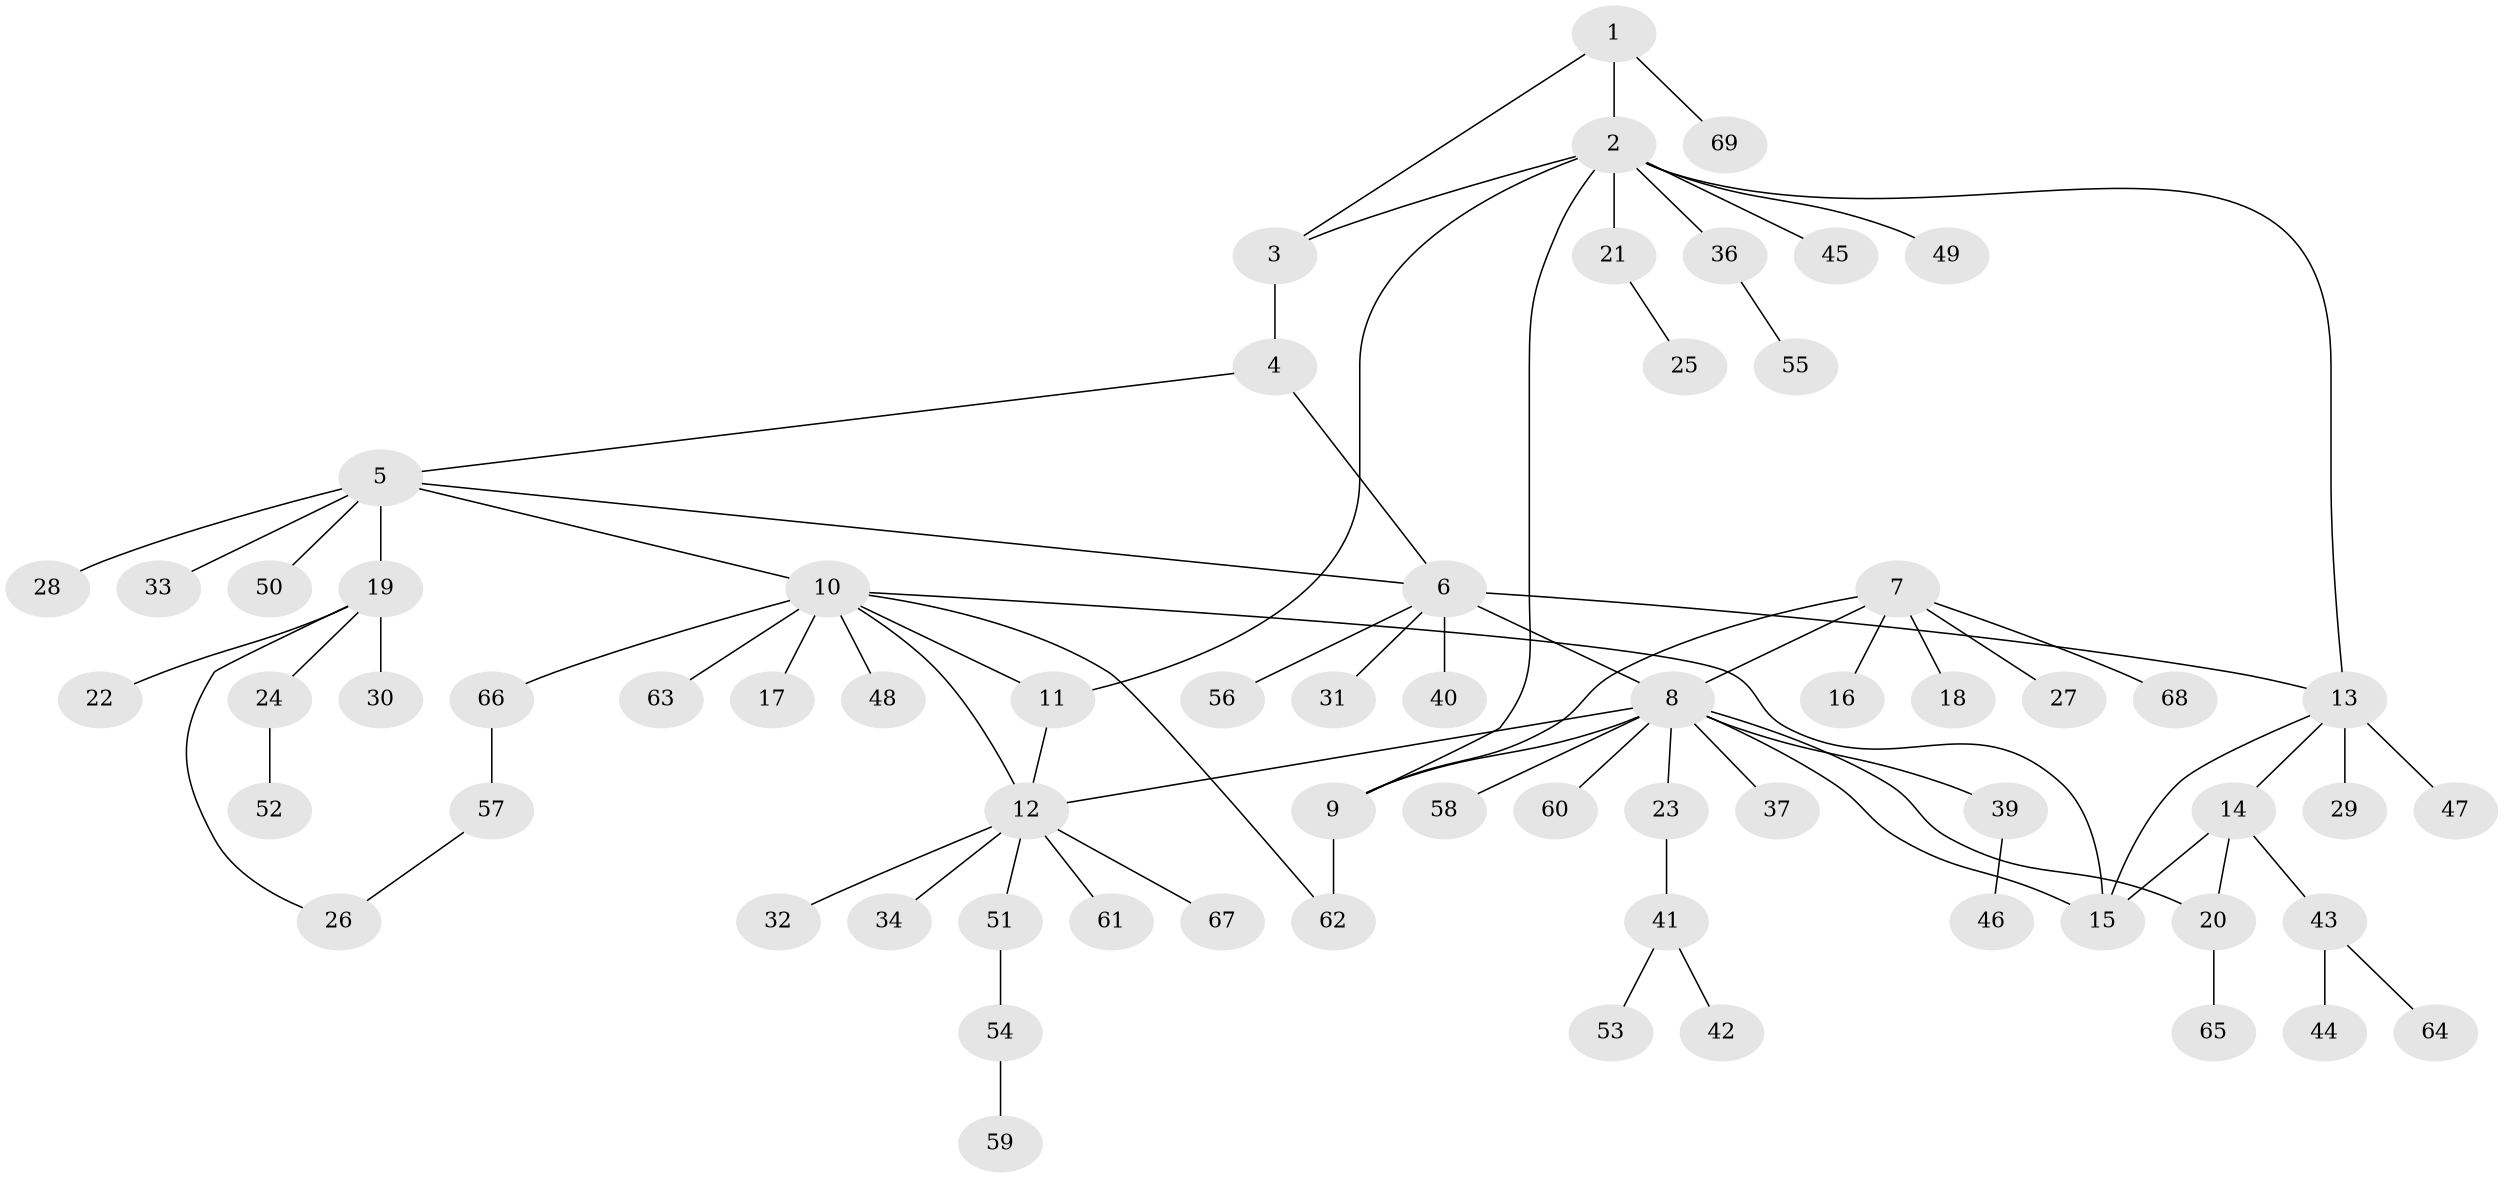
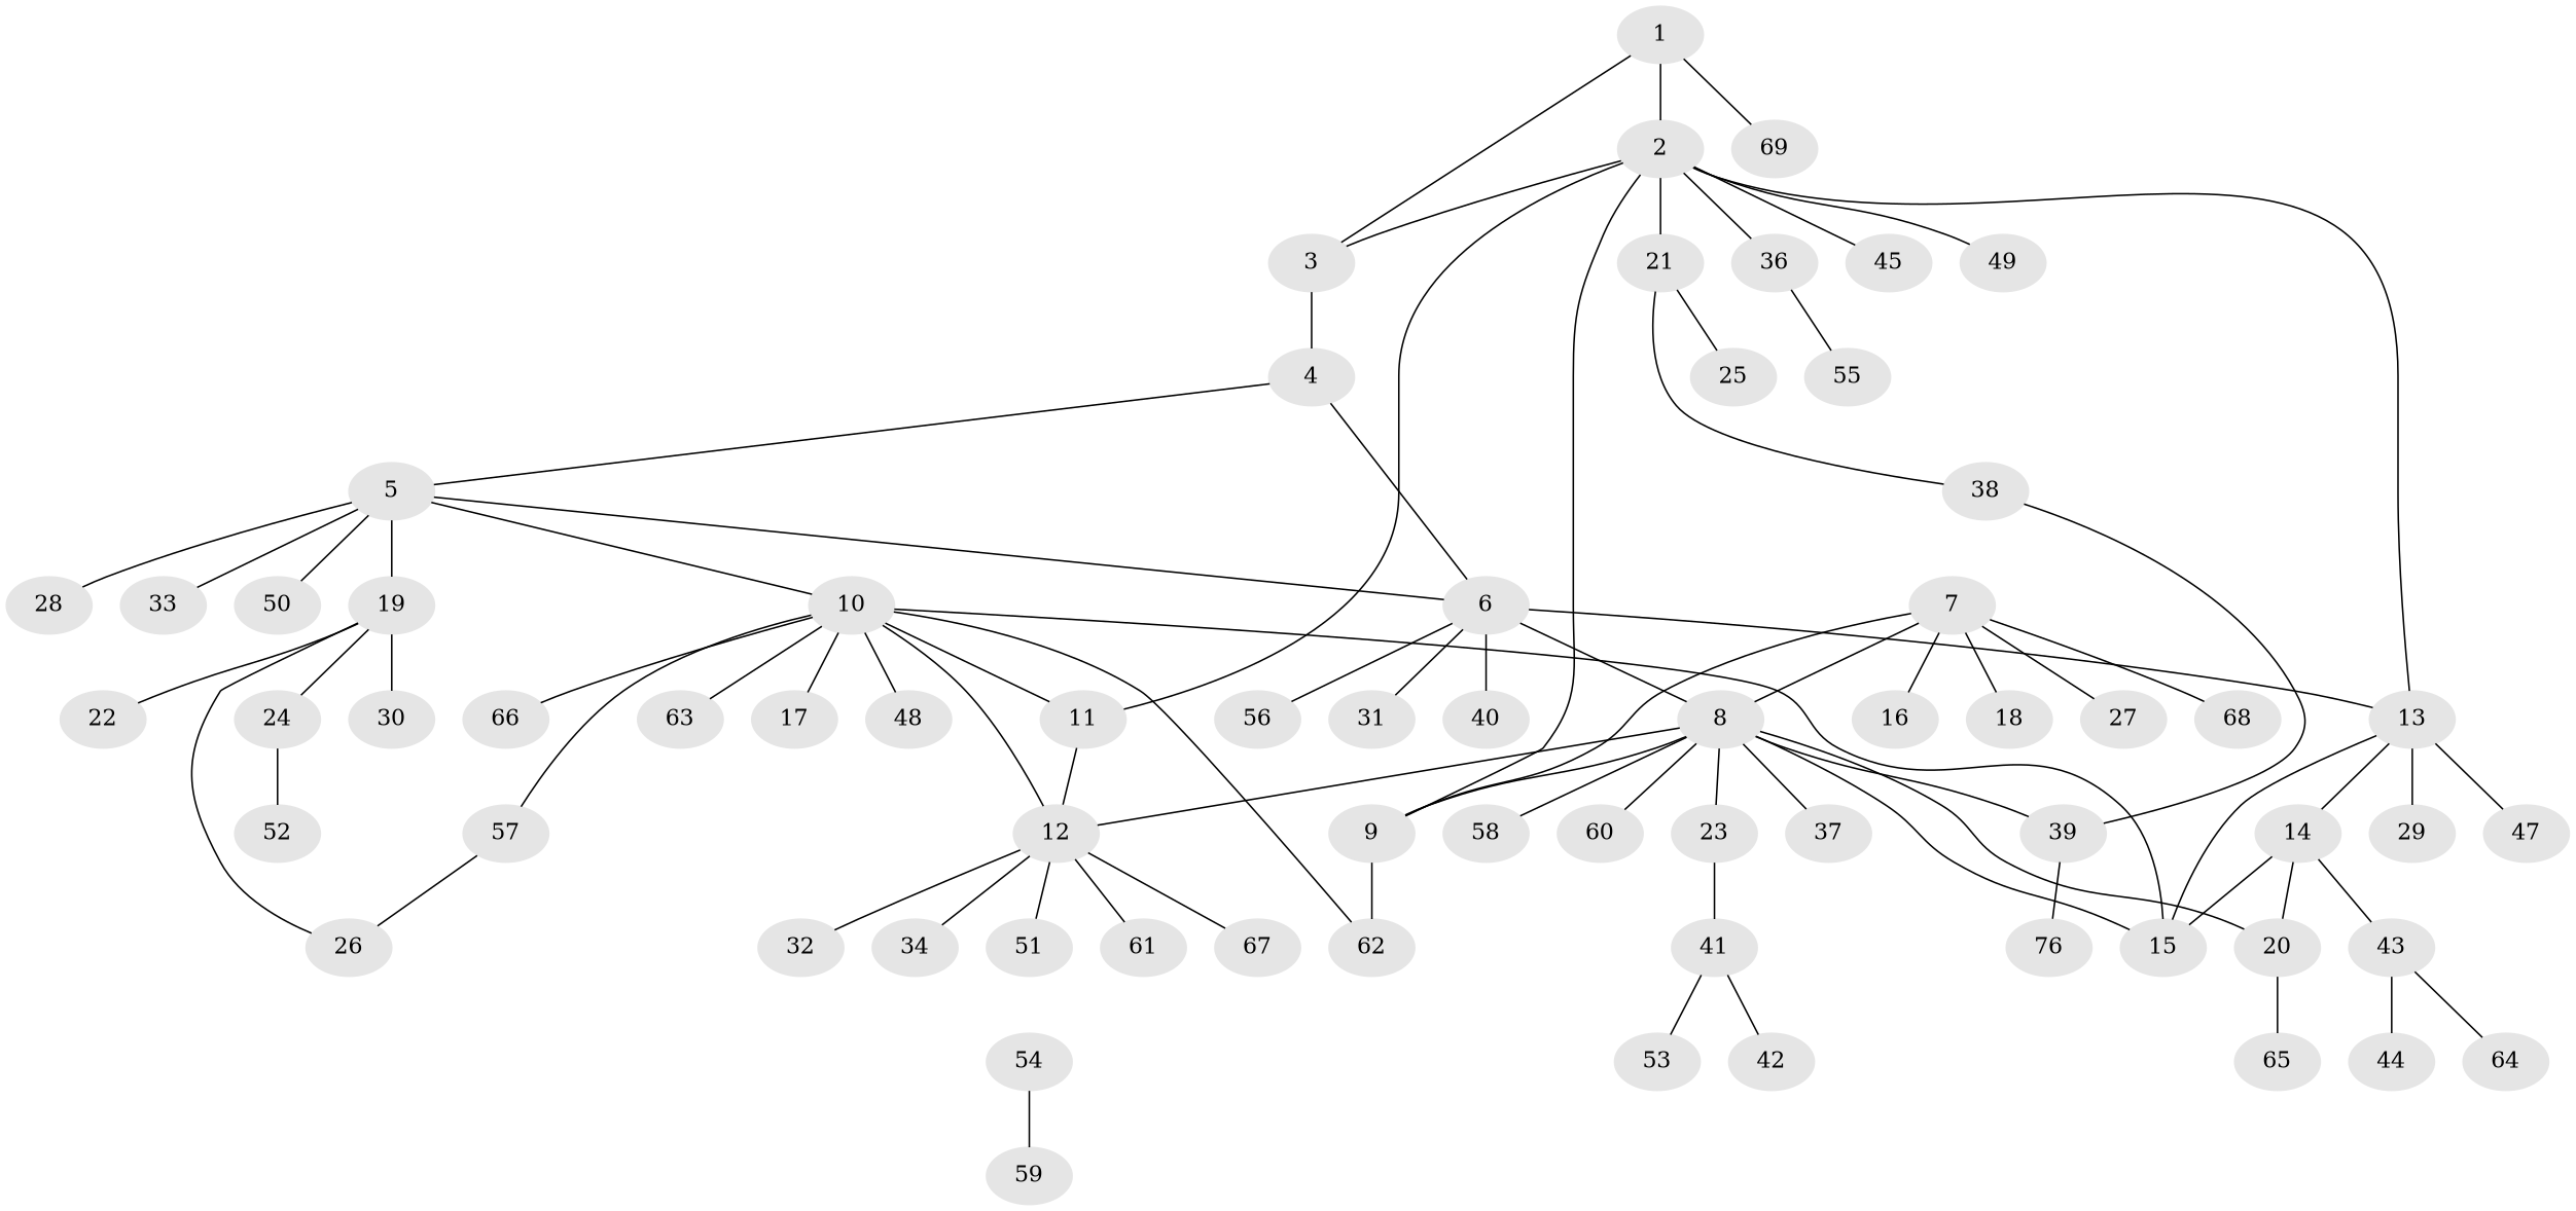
  graph {
    node [color=gray90 style=filled]
    1
    2
    3
    69
    9
    11
    13
    21
    36
    45
    49
    4
    62
    12
    15
    14
    29
    47
    25
+   38
    55
    5
    6
    10
    19
    28
    33
    50
    8
    31
    40
    56
    17
    48
    57
    63
    66
    26
    22
    24
    30
    20
    23
    37
    39
    58
    60
    7
    16
    18
    27
    68
    32
    34
    51
    61
    67
    65
    41
-   46
+   46 [label=76]
    54
    43
    44
    64
    52
    42
    53
    59
    1 -- 2
    1 -- 3
    1 -- 69
    2 -- 3
    2 -- 9
    2 -- 11
    2 -- 13
    2 -- 21
    2 -- 36
    2 -- 45
    2 -- 49
    3 -- 4
    9 -- 62
    11 -- 12
    13 -- 15
    13 -- 14
    13 -- 29
    13 -- 47
    21 -- 25
+   21 -- 38
    36 -- 55
    4 -- 5
    4 -- 6
    12 -- 32
    12 -- 34
    12 -- 51
    12 -- 61
    12 -- 67
    14 -- 15
    14 -- 20
    14 -- 43
+   38 -- 39
    5 -- 6
    5 -- 10
    5 -- 19
    5 -- 28
    5 -- 33
    5 -- 50
    6 -- 13
    6 -- 8
    6 -- 31
    6 -- 40
    6 -- 56
    10 -- 11
    10 -- 62
    10 -- 12
    10 -- 15
    10 -- 17
    10 -- 48
-   66 -- 57
+   10 -- 57
    10 -- 63
    10 -- 66
    19 -- 26
    19 -- 22
    19 -- 24
    19 -- 30
    8 -- 9
    8 -- 12
    8 -- 15
    8 -- 20
    8 -- 23
    8 -- 37
    8 -- 39
    8 -- 58
    8 -- 60
    57 -- 26
    24 -- 52
    20 -- 65
    23 -- 41
    39 -- 46
    7 -- 9
    7 -- 8
    7 -- 16
    7 -- 18
    7 -- 27
    7 -- 68
-   51 -- 54
    41 -- 42
    41 -- 53
    54 -- 59
    43 -- 44
    43 -- 64
  }
